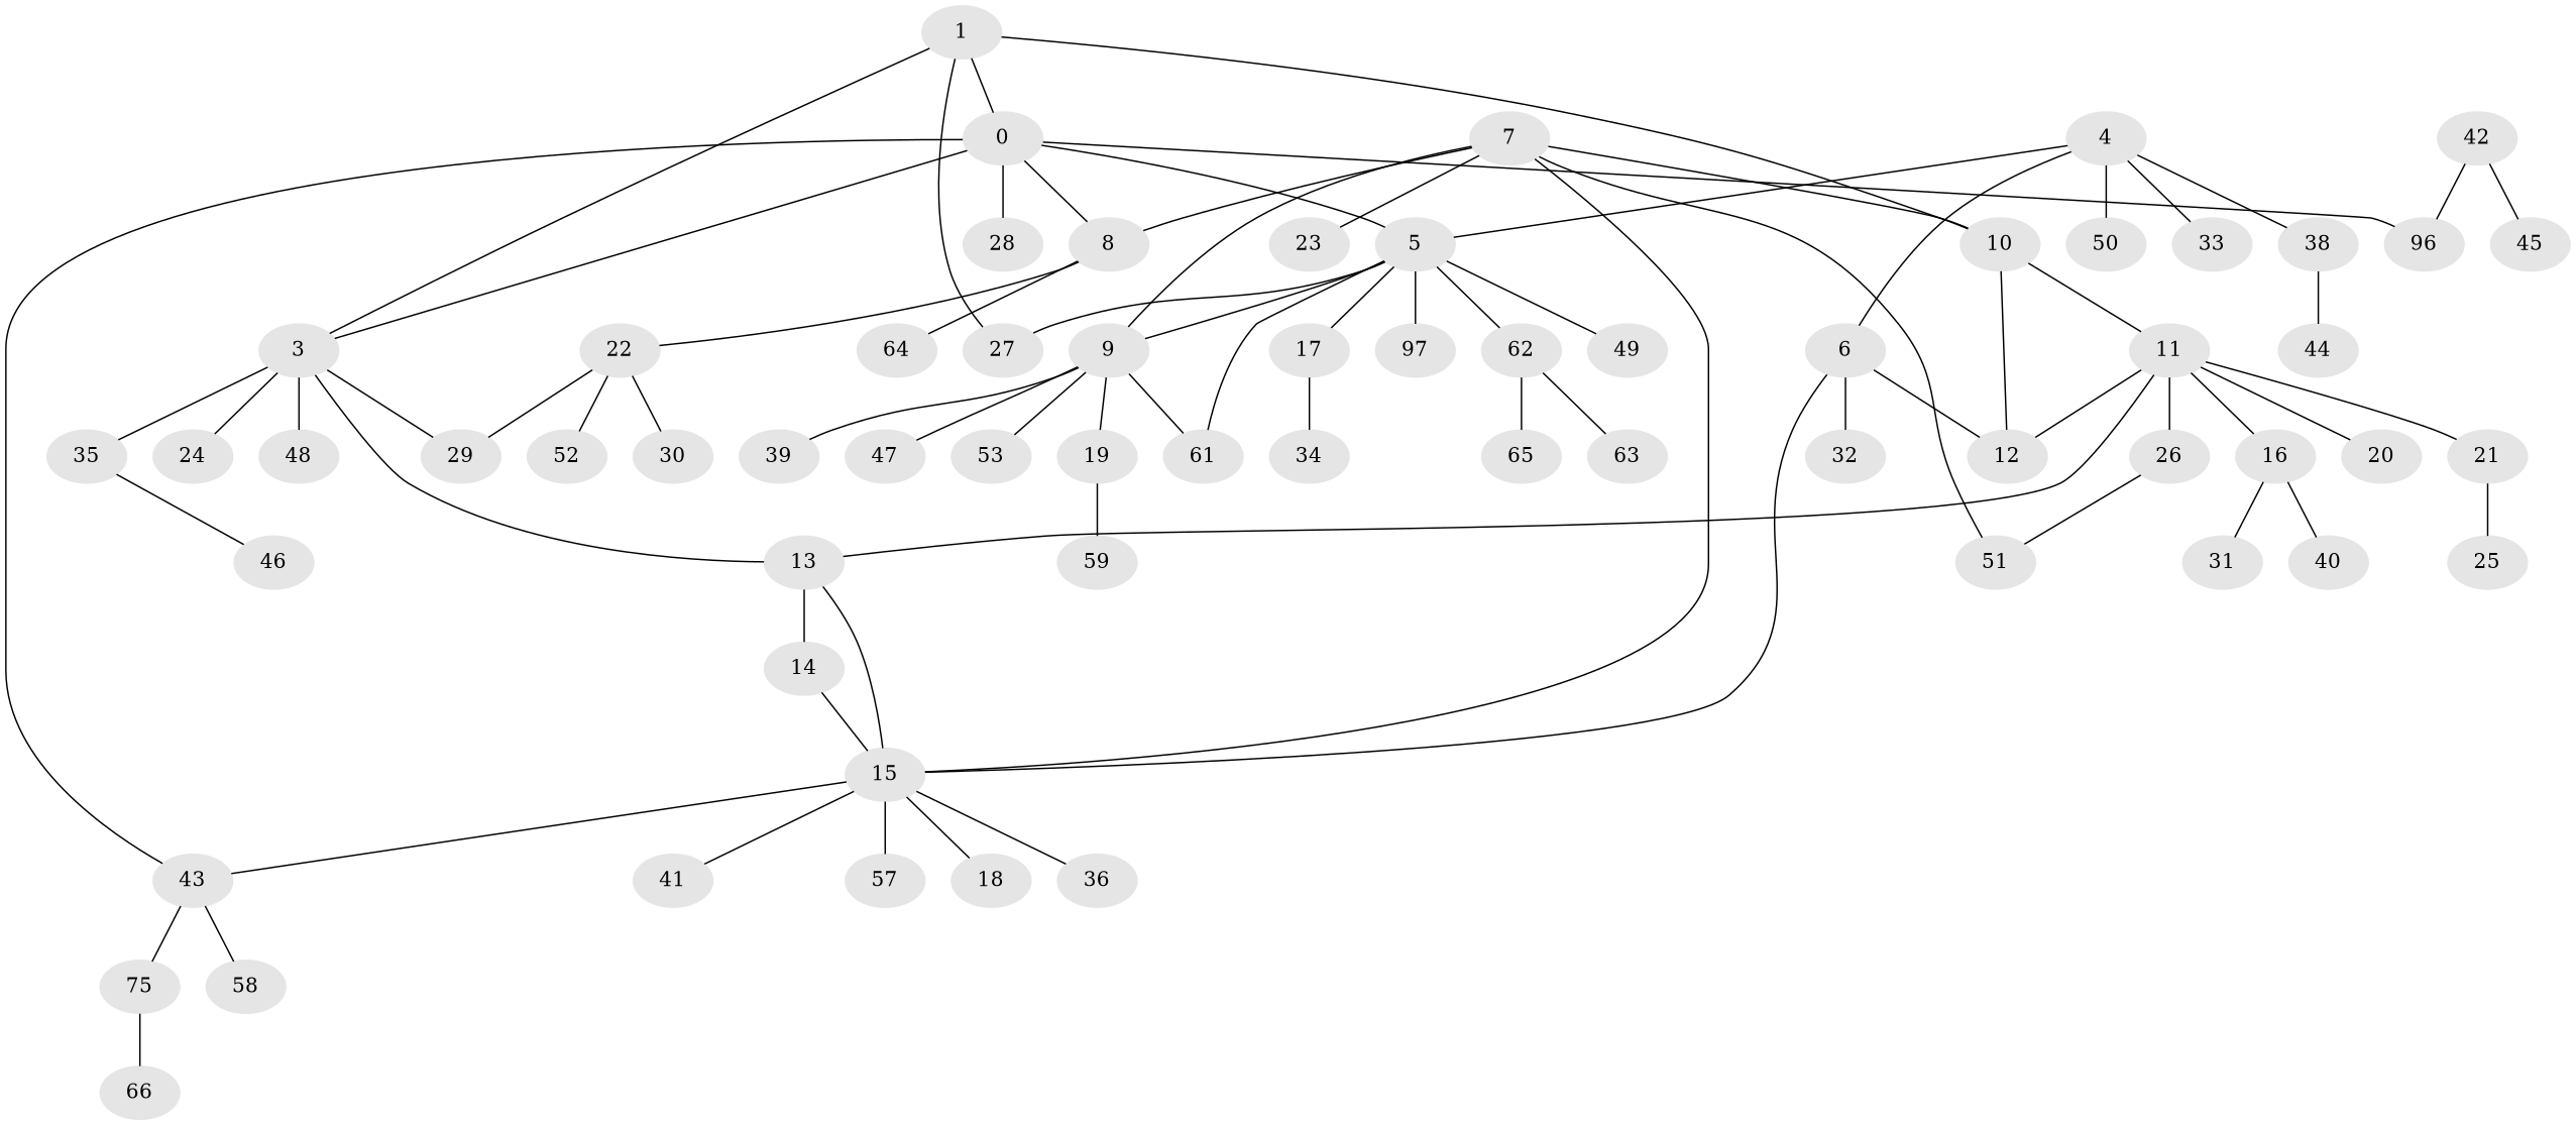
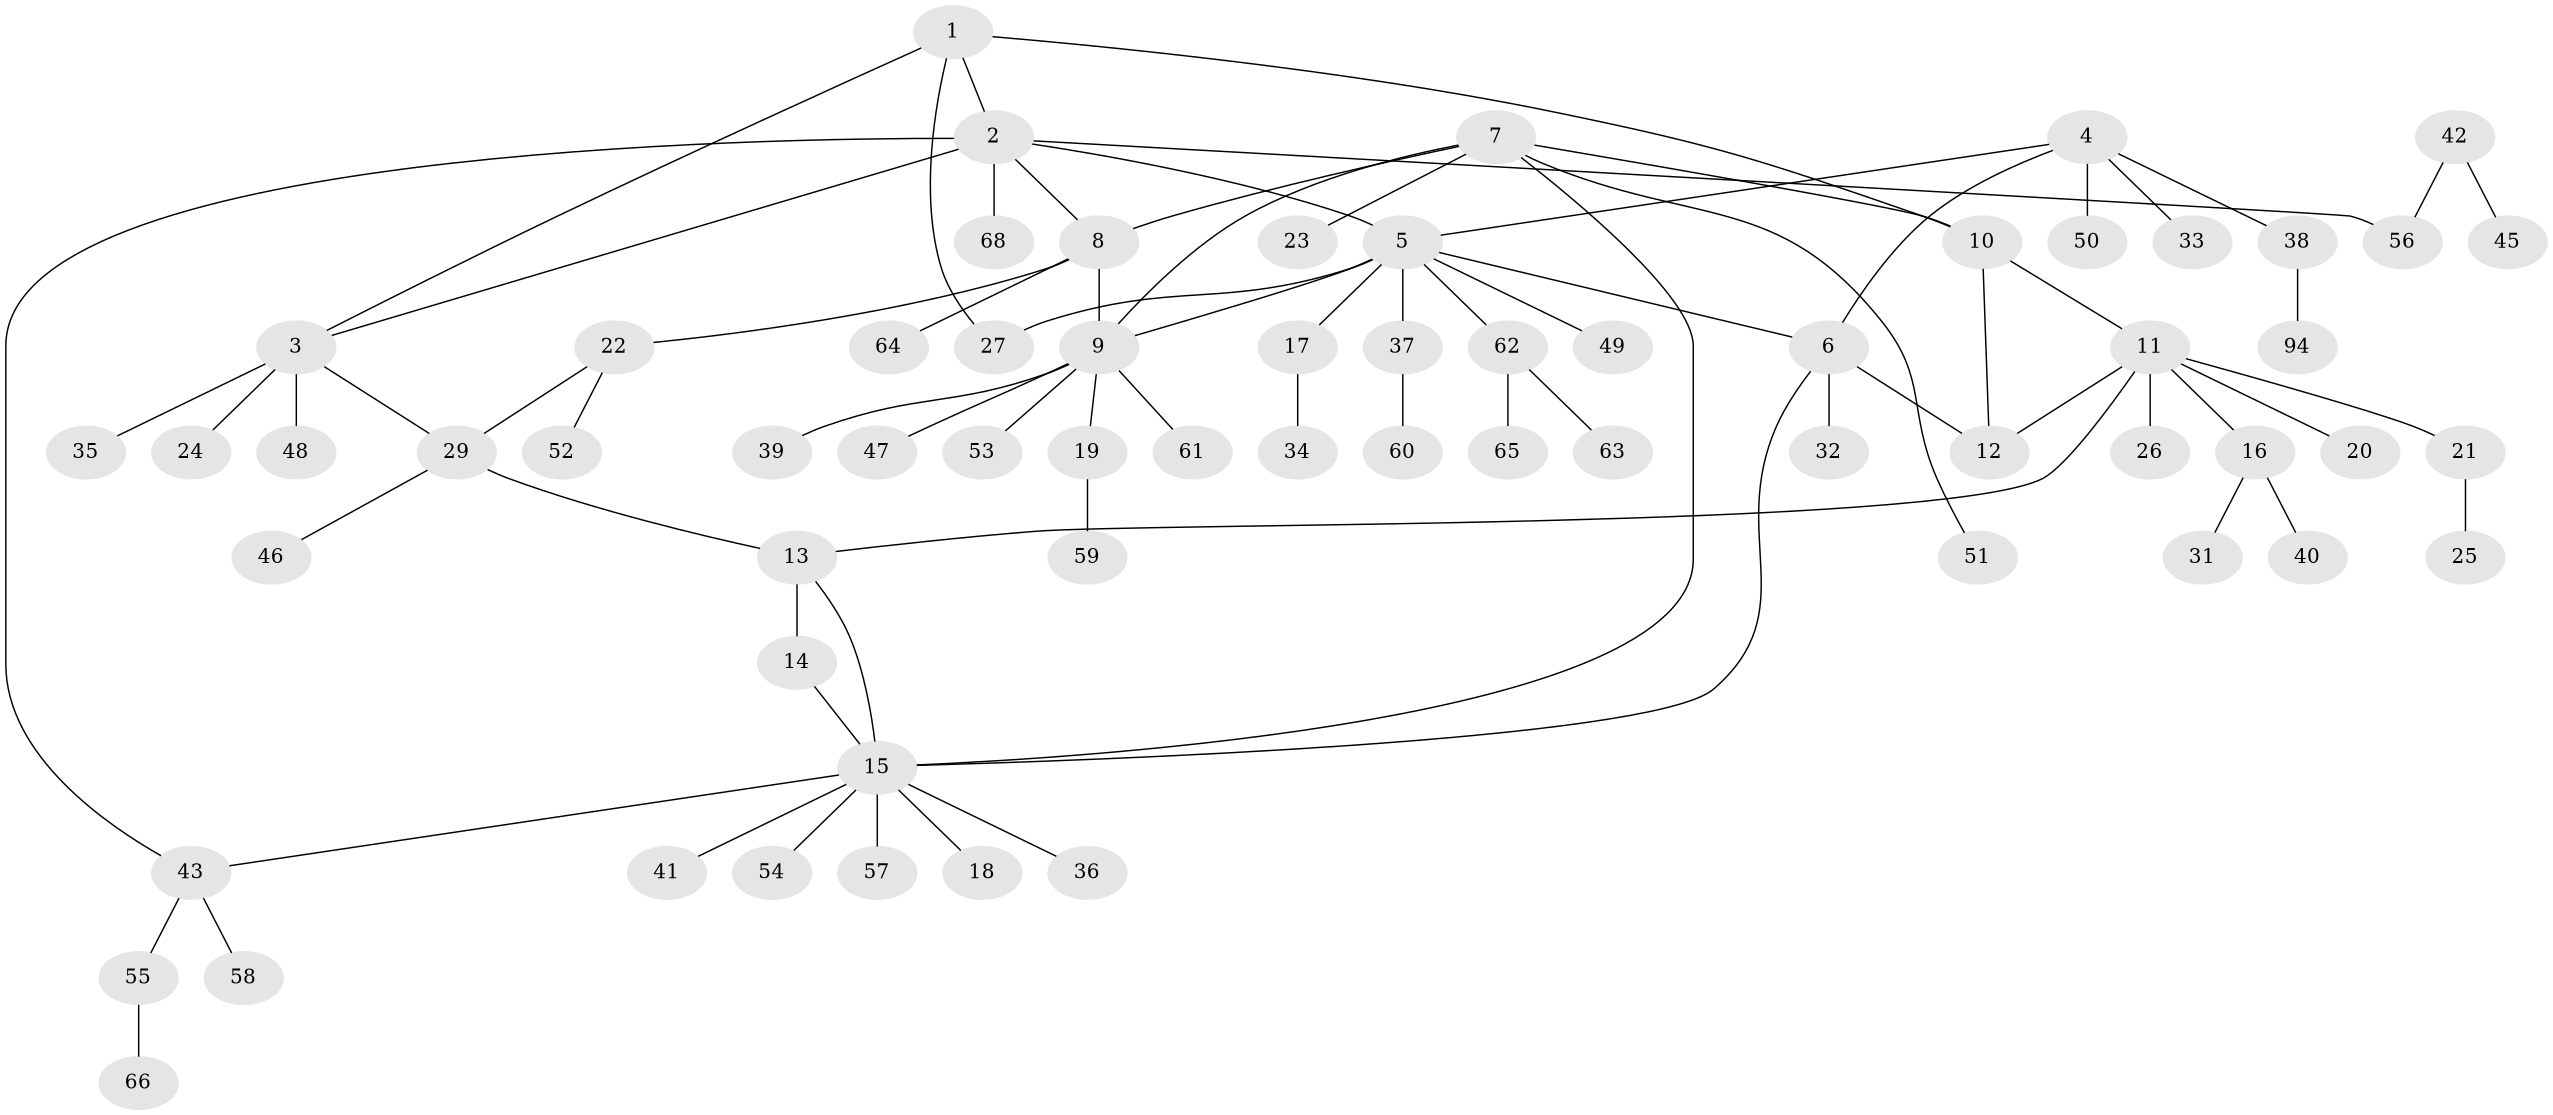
  graph {
    node [color=gray90 style=filled]
    1
-   2 [label=0]
+   2
    3
    10
    27
    5
    8
-   28
+   28 [label=68]
    43
-   56 [label=96]
+   56
    13
    24
    29
    35
    48
    12
    11
    6
    9
    17
-   37 [label=97]
+   37
    49
    62
    22
    64
    42
    45
-   55 [label=75]
+   55
    58
    15
    14
    46
    4
    33
    38
    50
    32
-   44
+   44 [label=94]
    19
    39
    47
    53
    61
    34
+   60
    63
    65
    18
    36
    41
+   54
    57
    7
    23
    51
-   30
    52
    59
    16
    20
    21
    26
    31
    40
    25
    66
    1 -- 2
    1 -- 3
    1 -- 10
    1 -- 27
    2 -- 3
    2 -- 5
    2 -- 8
    2 -- 28
    2 -- 43
    2 -- 56
-   3 -- 13
+   29 -- 13
    3 -- 24
    3 -- 29
    3 -- 35
    3 -- 48
    10 -- 12
    10 -- 11
    5 -- 27
-   5 -- 61
+   5 -- 6
    5 -- 9
    5 -- 17
    5 -- 37
    5 -- 49
    5 -- 62
+   8 -- 9
    8 -- 22
    8 -- 64
    43 -- 55
    43 -- 58
    13 -- 15
    13 -- 14
-   35 -- 46
+   29 -- 46
    11 -- 13
    11 -- 12
    11 -- 16
    11 -- 20
    11 -- 21
    11 -- 26
    6 -- 12
    6 -- 15
    6 -- 32
    9 -- 19
    9 -- 39
    9 -- 47
    9 -- 53
    9 -- 61
    17 -- 34
+   37 -- 60
    62 -- 63
    62 -- 65
    22 -- 29
-   22 -- 30
    22 -- 52
    42 -- 56
    42 -- 45
    55 -- 66
    15 -- 43
    15 -- 18
    15 -- 36
    15 -- 41
+   15 -- 54
    15 -- 57
    14 -- 15
    4 -- 5
    4 -- 6
    4 -- 33
    4 -- 38
    4 -- 50
    38 -- 44
    19 -- 59
    7 -- 10
    7 -- 8
    7 -- 9
    7 -- 15
    7 -- 23
    7 -- 51
    16 -- 31
    16 -- 40
    21 -- 25
-   26 -- 51
  }
